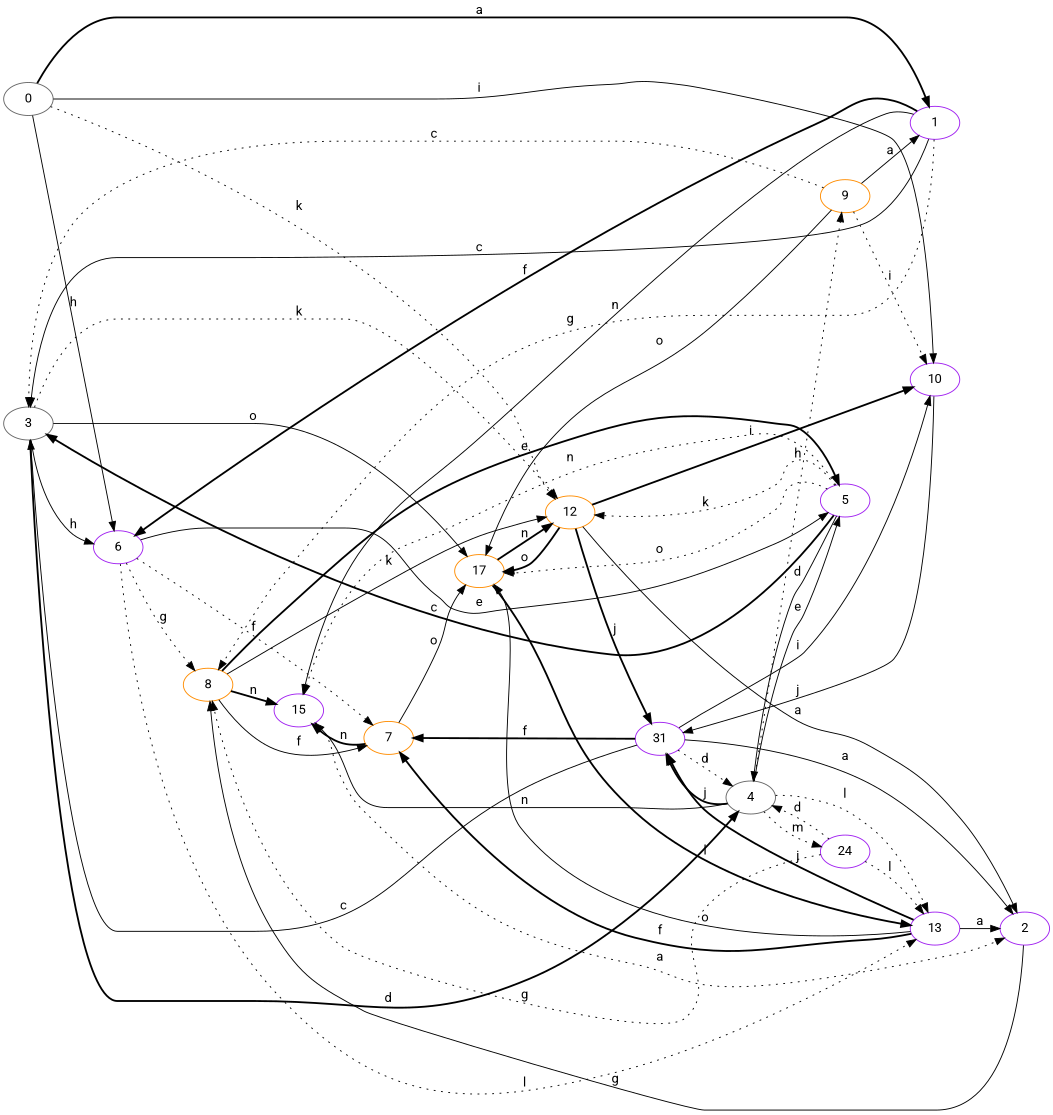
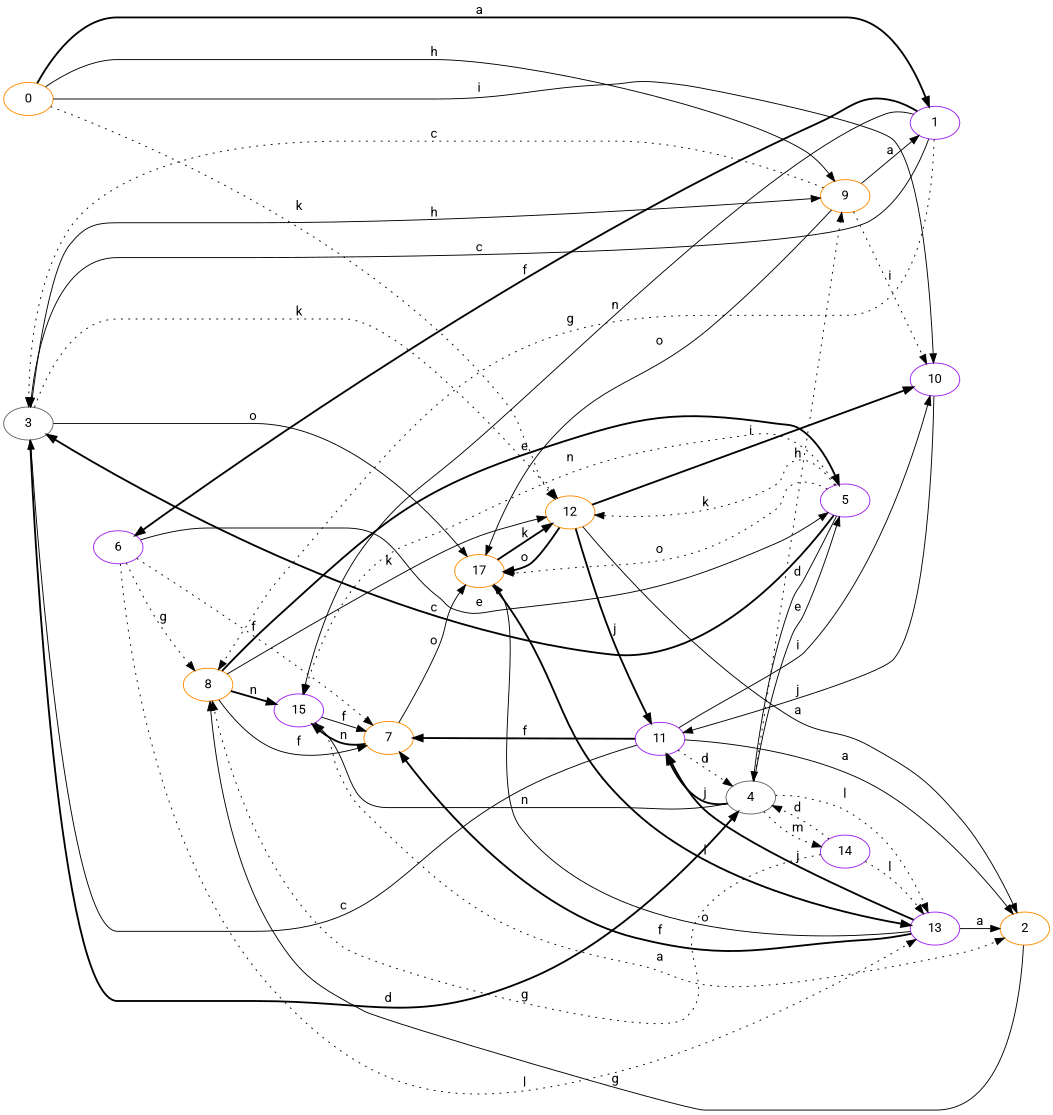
  strict digraph {
    fontname=Roboto
    rankdir=LR
    node [color=purple fontname=Roboto]
    edge [fontname=Roboto style=solid]
    3 [color=gray40]
    1
    6
    8 [color=darkorange]
    15
    9 [color=darkorange]
    12 [color=darkorange]
    4 [color=gray40]
    17 [color=darkorange]
    5
    13
    7 [color=darkorange]
-   2
-   0 [color=gray40]
+   2 [color=darkorange]
+   0 [color=darkorange]
    10
-   11 [label=31]
-   14 [label=24]
-   3 -> 6 [label=h]
+   11
+   14
+   3 -> 9 [label=h]
    3 -> 12 [label=k style=dotted]
    3 -> 4 [label=d style=bold]
    3 -> 17 [label=o]
    1 -> 3 [label=c]
    1 -> 6 [label=f style=bold]
    1 -> 8 [label=g style=dotted]
    1 -> 15 [label=n]
    6 -> 8 [label=g style=dotted]
    6 -> 5 [label=e]
    6 -> 13 [label=l style=dotted]
    6 -> 7 [label=f style=dotted]
    8 -> 15 [label=n style=bold]
    8 -> 12 [label=k]
    8 -> 5 [label=e style=bold]
    8 -> 7 [label=f]
+   15 -> 7 [label=f]
    15 -> 2 [label=a style=dotted]
    9 -> 3 [label=c style=dotted]
    9 -> 1 [label=a]
    9 -> 17 [label=o]
    9 -> 10 [label=i style=dotted]
    12 -> 17 [label=o style=bold]
    12 -> 2 [label=a]
    12 -> 10 [label=i style=bold]
    12 -> 11 [label=j style=bold]
    4 -> 15 [label=n]
    4 -> 9 [label=h style=dotted]
    4 -> 5 [label=e]
    4 -> 13 [label=l style=dotted]
    4 -> 11 [label=j style=bold]
    4 -> 14 [label=m style=dotted]
-   17 -> 12 [label=n style=bold]
+   17 -> 12 [label=k style=bold]
    17 -> 13 [label=l style=bold]
    5 -> 3 [label=c style=bold]
    5 -> 15 [label=n style=dotted]
    5 -> 12 [label=k style=dotted]
    5 -> 4 [label=d]
    5 -> 17 [label=o style=dotted]
    13 -> 17 [label=o]
    13 -> 7 [label=f style=bold]
    13 -> 2 [label=a]
    13 -> 11 [label=j style=bold]
    7 -> 15 [label=n style=bold]
    7 -> 17 [label=o]
    2 -> 8 [label=g]
    0 -> 1 [label=a style=bold]
-   0 -> 6 [label=h]
+   0 -> 9 [label=h]
    0 -> 12 [label=k style=dotted]
    0 -> 10 [label=i]
    10 -> 11 [label=j]
    11 -> 3 [label=c]
    11 -> 4 [label=d style=dotted]
    11 -> 7 [label=f style=bold]
    11 -> 2 [label=a]
    11 -> 10 [label=i]
    14 -> 8 [label=g style=dotted]
    14 -> 4 [label=d style=dotted]
    14 -> 13 [label=l style=dotted]
  }
